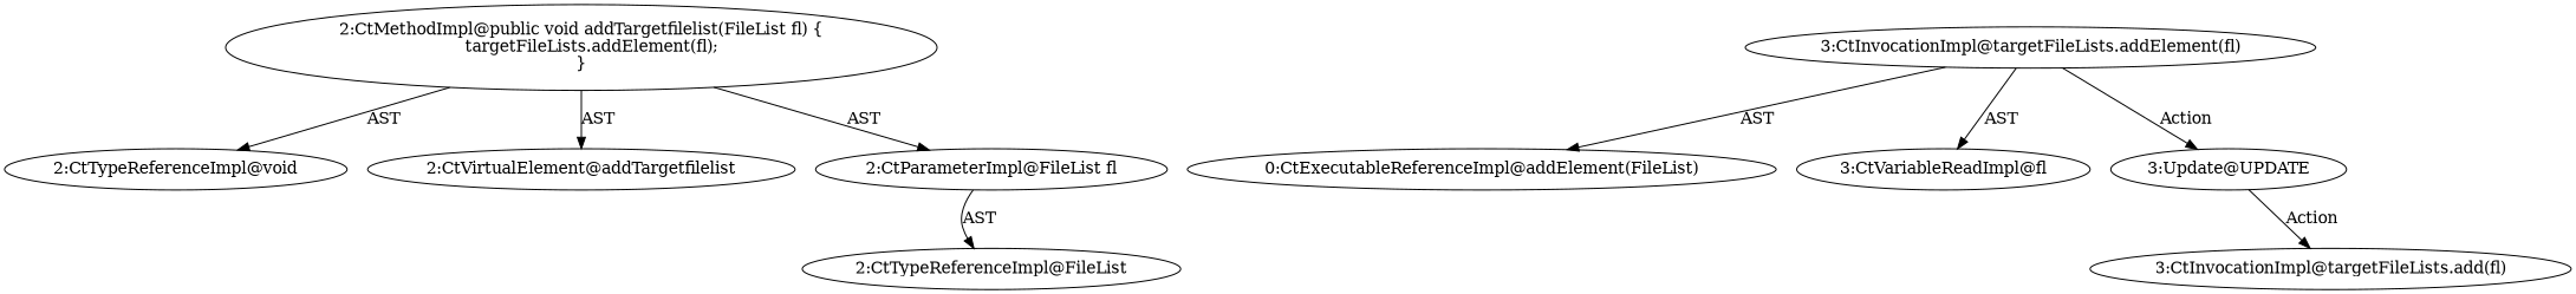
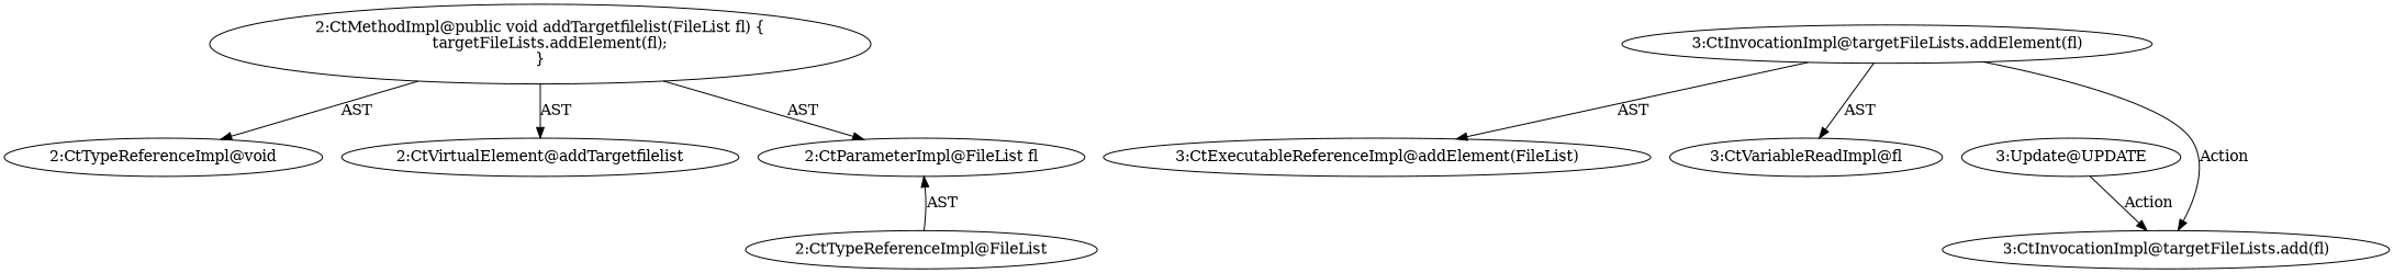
  digraph {
    node [shape=ellipse]
    n1 [label="2:CtTypeReferenceImpl@void"]
    n2 [label="2:CtVirtualElement@addTargetfilelist"]
    n3 [label="2:CtParameterImpl@FileList fl"]
    n4 [label="2:CtTypeReferenceImpl@FileList"]
-   n5 [label="0:CtExecutableReferenceImpl@addElement(FileList)"]
+   n5 [label="3:CtExecutableReferenceImpl@addElement(FileList)"]
    n6 [label="3:CtVariableReadImpl@fl"]
    n7 [label="3:CtInvocationImpl@targetFileLists.addElement(fl)"]
    n8 [label="3:Update@UPDATE"]
    n9 [label="3:CtInvocationImpl@targetFileLists.add(fl)"]
    n10 [label="2:CtMethodImpl@public void addTargetfilelist(FileList fl) \{\n    targetFileLists.addElement(fl);\n\}"]
-   n3 -> n4 [label=AST]
+   n4 -> n3 [label=AST]
    n7 -> n5 [label=AST]
    n7 -> n6 [label=AST]
-   n7 -> n8 [label=Action]
+   n7 -> n9 [label=Action]
    n8 -> n9 [label=Action]
    n10 -> n1 [label=AST]
    n10 -> n2 [label=AST]
    n10 -> n3 [label=AST]
  }
